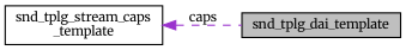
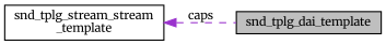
  digraph {
    rankdir=LR
    fontname=Merriweather
    node [color=black fontname=Merriweather fontsize=10 shape=record style=filled]
    n1 [fillcolor=grey75 fontcolor=black height=0.2 label=snd_tplg_dai_template width=0.4]
-   n2 [fillcolor=white height=0.2 label="snd_tplg_stream_caps\l_template" width=0.4]
+   n2 [fillcolor=white height=0.2 label="snd_tplg_stream_stream\l_template" width=0.4]
    n2 -> n1 [color=darkorchid3 dir=back fontname=Merriweather fontsize=10 label=" caps" labelfontname=Helvetica labelfontsize=10 style=dashed]
  }
